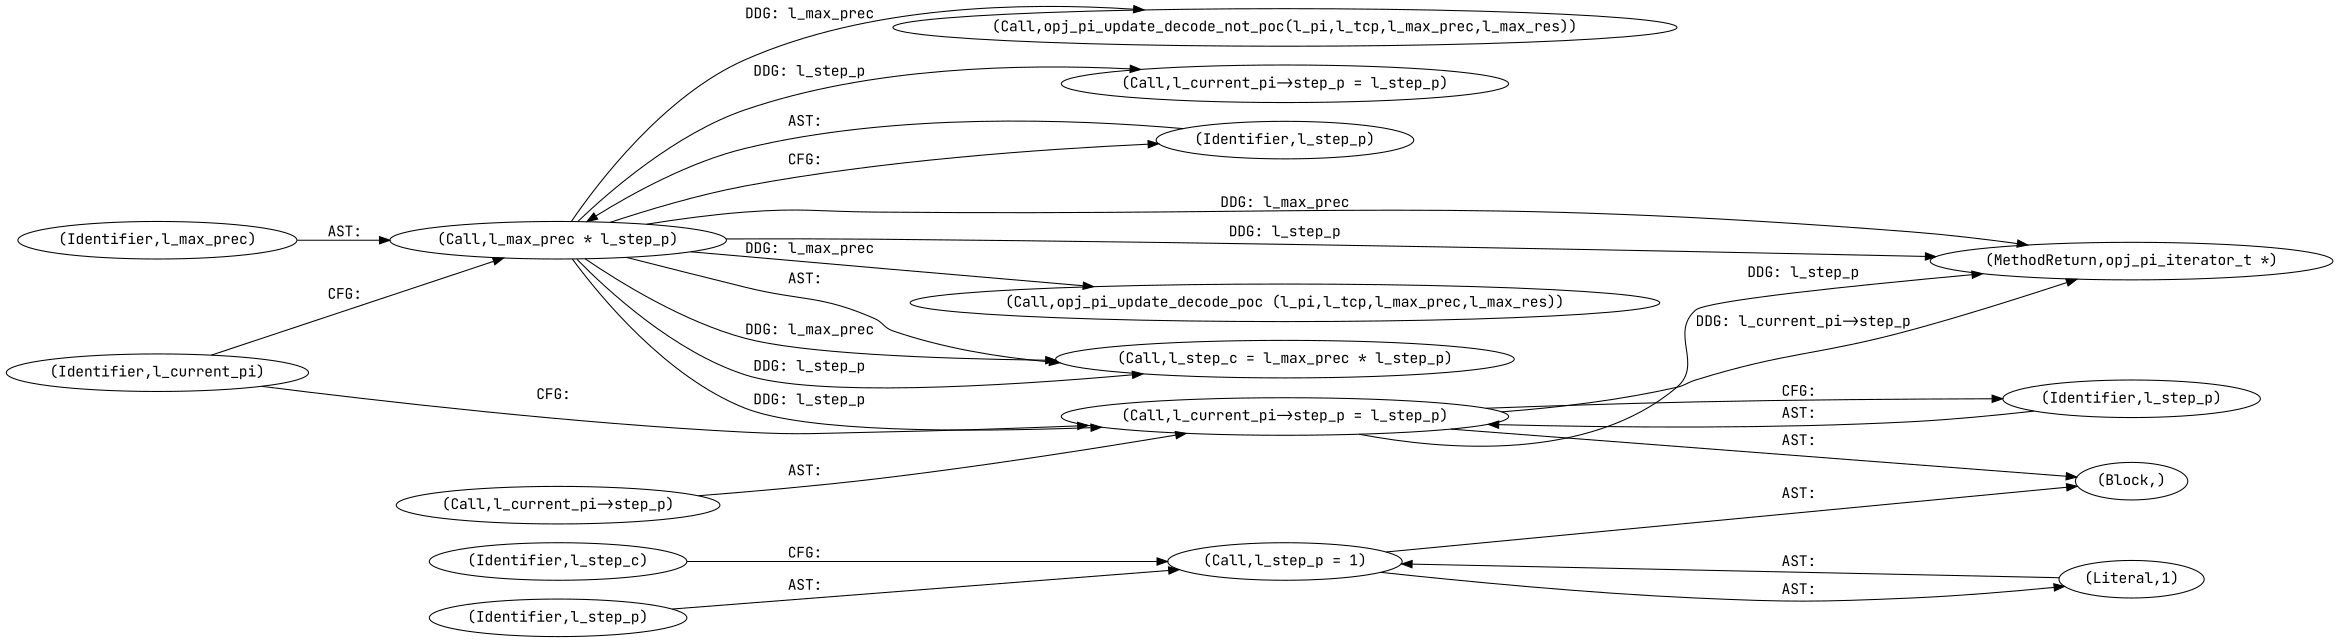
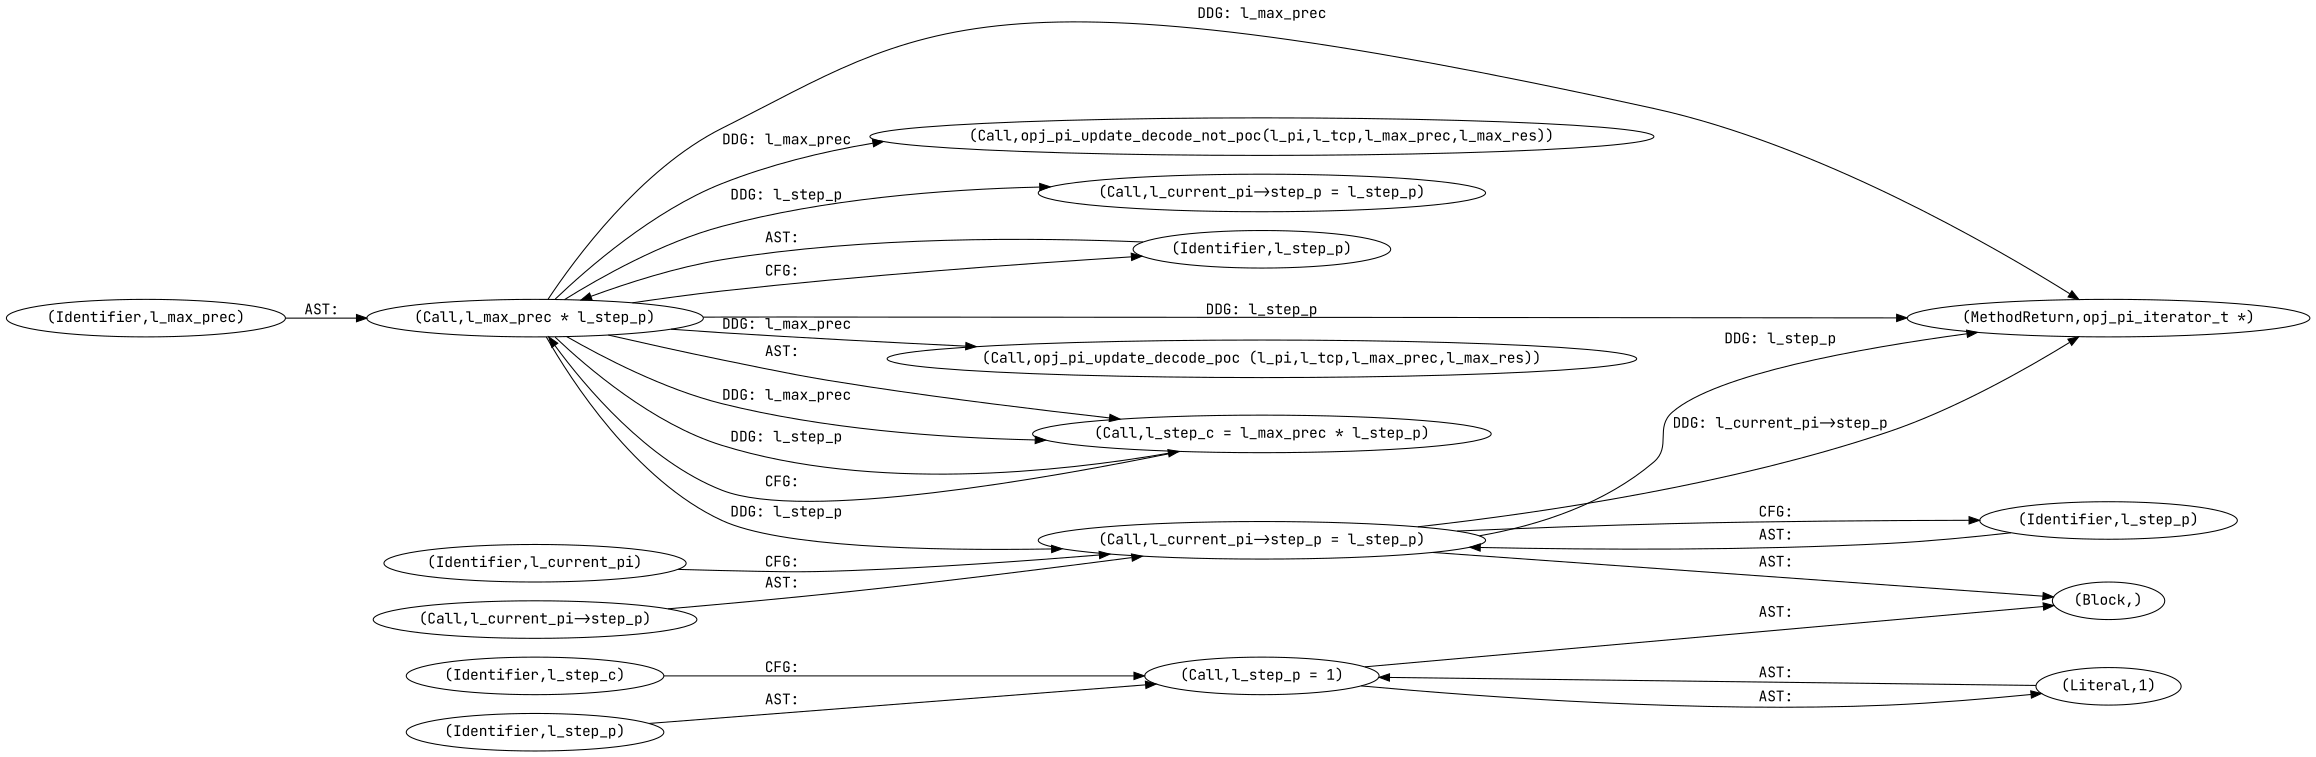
  digraph {
    fontname="JetBrains Mono"
    rankdir=LR
    node [fontname="JetBrains Mono"]
    edge [fontname="JetBrains Mono"]
    n1 [label="(Call,l_current_pi->step_p = l_step_p)"]
    n2 [label="(Identifier,l_step_p)"]
    n3 [label="(MethodReturn,opj_pi_iterator_t *)"]
    n4 [label="(Block,)"]
    n5 [label="(Call,l_max_prec * l_step_p)"]
    n6 [label="(Call,opj_pi_update_decode_poc (l_pi,l_tcp,l_max_prec,l_max_res))"]
    n7 [label="(Call,l_step_c = l_max_prec * l_step_p)"]
    n8 [label="(Call,opj_pi_update_decode_not_poc(l_pi,l_tcp,l_max_prec,l_max_res))"]
    n9 [label="(Call,l_current_pi->step_p = l_step_p)"]
    n10 [label="(Identifier,l_step_p)"]
    n11 [label="(Call,l_step_p = 1)"]
    n12 [label="(Literal,1)"]
    n13 [label="(Identifier,l_current_pi)"]
    n14 [label="(Identifier,l_step_c)"]
    n15 [label="(Call,l_current_pi->step_p)"]
    n16 [label="(Identifier,l_step_p)"]
    n17 [label="(Identifier,l_max_prec)"]
    n1 -> n2 [label="CFG: "]
    n1 -> n3 [label="DDG: l_step_p"]
    n1 -> n3 [label="DDG: l_current_pi->step_p"]
    n1 -> n4 [label="AST: "]
    n2 -> n1 [label="AST: "]
    n5 -> n1 [label="DDG: l_step_p"]
    n5 -> n3 [label="DDG: l_max_prec"]
    n5 -> n3 [label="DDG: l_step_p"]
    n5 -> n6 [label="DDG: l_max_prec"]
    n5 -> n7 [label="AST: "]
    n5 -> n7 [label="DDG: l_max_prec"]
    n5 -> n7 [label="DDG: l_step_p"]
    n5 -> n8 [label="DDG: l_max_prec"]
    n5 -> n9 [label="DDG: l_step_p"]
    n5 -> n10 [label="CFG: "]
-   n13 -> n5 [label="CFG: "]
+   n7 -> n5 [label="CFG: "]
    n10 -> n5 [label="AST: "]
    n11 -> n4 [label="AST: "]
    n11 -> n12 [label="AST: "]
    n12 -> n11 [label="AST: "]
    n13 -> n1 [label="CFG: "]
    n14 -> n11 [label="CFG: "]
    n15 -> n1 [label="AST: "]
    n16 -> n11 [label="AST: "]
    n17 -> n5 [label="AST: "]
  }
